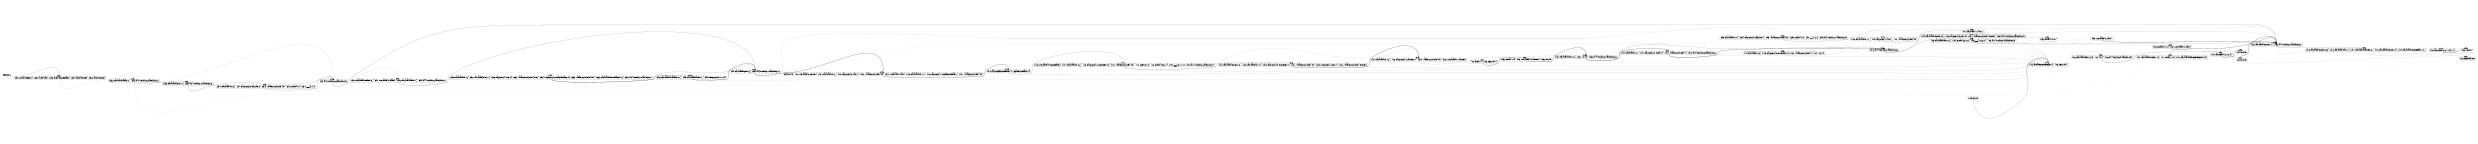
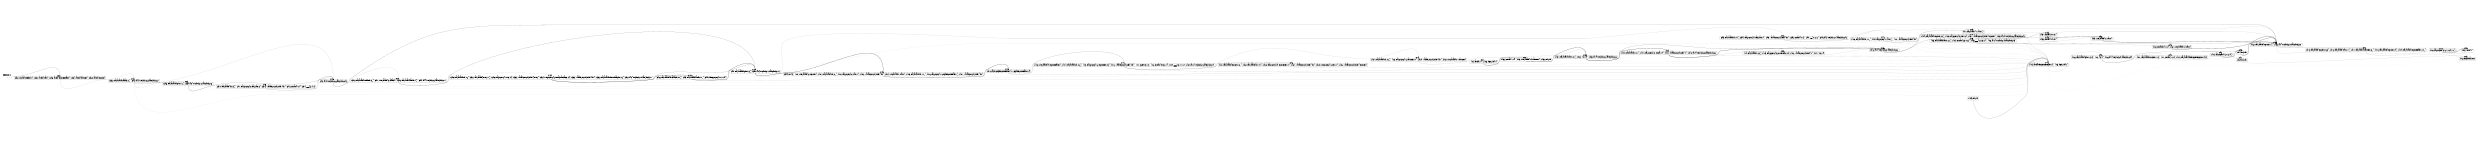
  digraph {
    rankdir=LR
    node [shape=record]
    edge [arrowhead=box headport=n style=solid tailport=s]
    n1 [label=BB_entry513 shape=none]
    n2 [label="{23961: constant[undefined,v1]|23962: vardecl['status']|23963: vardecl['responseHeaders']|23964: vardecl['statusText']|23965: vardecl['responses']}"]
    n3 [label="{23966: read-variable['callback',v2,-]|23967: if[v2](true-block:8165,false-block:8167)}"]
    n4 [label="{23975: if[v2](true-block:8168,false-block:8193)}"]
    n5 [label="{23968: read-variable['isAbort',v2,-]|23969: if[v2](true-block:8167,false-block:8166)}"]
    n6 [label="{24064: catch[firefoxAccessException,v2]|24065: begin-with[v2]}"]
    n7 [label="{23976: read-variable['undefined',v3,-]|23977: write-variable[v3,'callback']*|23978: read-variable['handle',v4,-]|23979: if[v4](true-block:8169,false-block:8171)}"]
    n8 [label="{24062: read-variable['responses',v4,-]|24063: if[v4](true-block:8200,false-block:8202)}"]
    n9 [label="{23970: read-variable['xhr',v5,-]|23971: read-property[v5,'readyState',v3]|23972: \<variable-non-null-undef\>['xhr']|23973: constant[4.0,v4]|23974: ===[v3,v4,v2]}"]
    n10 [label="{24082: exceptional-return}"]
    n11 [label="{24066: read-variable['isAbort',v5,v3]|24067: ![v5,v4]|24068: if[v4](true-block:8197,false-block:8199)}"]
    n12 [label="{23980: read-variable['xhr',v6,-]|23981: read-variable['jQuery',v7,-]|23982: read-property[v7,'noop',v5]|23983: \<variable-non-null-undef\>['jQuery']|23984: write-property[v6,'onreadystatechange',v5]|23985: \<variable-non-null-undef\>['xhr']*|23986: read-variable['xhrOnUnloadAbort',v8,-]|23987: if[v8](true-block:8170,false-block:8171)}"]
    n13 [label="{23991: read-variable['isAbort',v5,-]|23992: if[v5](true-block:8172,false-block:8173)}"]
    n14 [label="{24075: read-variable['complete',v6,v5]|24076: read-variable['status',v7,-]|24077: read-variable['statusText',v8,-]|24078: read-variable['responses',v9,-]|24079: read-variable['responseHeaders',v10,-]}"]
    n15 [label="{24081: return[v1]}"]
    n16 [label="{24070: read-variable['complete',v7,v6]|24071: constant[-1.0,v8]|24072: read-variable['firefoxAccessException',v9,v3]}"]
    n17 [label="{24074: end-with}"]
    n18 [label="{24069: end-with}"]
    n19 [label="{23988: read-variable['xhrCallbacks',v10,-]|23989: read-variable['handle',v11,-]|23990: delete-property[v10,v11,v9]*}"]
    n20 [label="{23993: read-variable['xhr',v9,-]|23994: read-property[v9,'readyState',v7]|23995: \<variable-non-null-undef\>['xhr']|23996: constant[4.0,v8]|23997: !==[v7,v8,v6]|23998: if[v6](true-block:8174,false-block:8193)}"]
    n21 [label="{23999: new[v6]|24000: write-variable[v6,'responses']*|24001: read-variable['xhr',v8,-]|24002: read-property[v8,'status',v7]|24003: \<variable-non-null-undef\>['xhr']|24004: write-variable[v7,'status']*|24005: read-variable['xhr',v11,-]|24006: read-property[v11,'getAllResponseHeaders',-]|24007: \<variable-non-null-undef\>['xhr']}"]
    n22 [label="{24080: call-complete [v5,v6,v7,v8,v9,v10,-]*}"]
    n23 [label="{24008: read-variable['xhr',v11,-]|24009: read-property[v11,'abort',-]|24010: \<variable-non-null-undef\>['xhr']}"]
    n24 [label="{24012: call-xhr.getAllResponseHeaders [v11,'getAllResponseHeaders',v9]}"]
    n25 [label="{24011: call-xhr.abort [v11,'abort',-]*}"]
    n26 [label="{24013: write-variable[v9,'responseHeaders']*|24014: read-variable['xhr',v16,-]|24015: read-property[v16,'responseText',v15]|24016: \<variable-non-null-undef\>['xhr']|24017: typeof[v15,v13]|24018: constant[\"string\",v14]|24019: ===[v13,v14,v12]|24020: if[v12](true-block:8178,false-block:8179)}"]
    n27 [label="{24021: read-variable['responses',v18,-]|24022: read-variable['xhr',v19,-]|24023: read-property[v19,'responseText',v17]|24024: \<variable-non-null-undef\>['xhr']|24025: write-property[v18,'text',v17]|24026: \<variable-non-null-undef\>['responses']*}"]
    n28 [label="{24027: read-variable['xhr',v18,-]|24028: read-property[v18,'statusText',v17]|24029: \<variable-non-null-undef\>['xhr']|24030: write-variable[v17,'statusText']*}"]
    n29 [label="{24031: read-variable['status',v20,-]|24032: ![v20,v19]|24033: if[v19](true-block:8184,false-block:8186)}"]
    n30 [label="{24034: catch[e,v17]|24035: begin-with[v17]}"]
    n31 [label="{24048: if[v19](true-block:8187,false-block:8188)}"]
    n32 [label="{24040: read-variable['s',v21,-]|24041: read-property[v21,'isLocal',v19]|24042: \<variable-non-null-undef\>['s']|24043: if[v19](true-block:8185,false-block:8186)}"]
    n33 [label="{24036: constant[\"\",v19]|24037: write-variable[v19,'statusText']*|24038: end-with}"]
    n34 [label="{24049: read-variable['responses',v23,-]|24050: read-property[v23,'text',v22]|24051: \<variable-non-null-undef\>['responses']|24052: if[v22](true-block:8189,false-block:8190)}"]
    n35 [label="{24053: read-variable['status',v22,-]|24054: constant[1223.0,v23]|24055: ===[v22,v23,v21]|24056: if[v21](true-block:8192,false-block:8193)}"]
    n36 [label="{24044: read-variable['s',v23,-]|24045: read-property[v23,'crossDomain',v22]|24046: \<variable-non-null-undef\>['s']|24047: ![v22,v19]}"]
+   n37 [label="{24057: constant[200.0,v21]}"]
    n38 [label="{24058: constant[404.0,v21]}"]
    n39 [label="{24060: constant[204.0,v24]|24061: write-variable[v24,'status']*}"]
    n40 [label="{24039: end-with}"]
    n41 [label="{24059: write-variable[v21,'status']*}"]
    n42 [label="{24073: call-complete [v6,v7,v8,v9,-]*}"]
    n1 -> n2 [headlabel="    8163"]
    n2 -> n3 [headlabel="      8164" style=dashed]
    n3 -> n4 [headlabel="      8167" style=dashed]
    n3 -> n5 [arrowhead=diamond headlabel="      8165"]
    n3 -> n6 [color=gray headlabel="      8194"]
    n4 -> n7 [arrowhead=diamond headlabel="      8168" style=dashed]
    n4 -> n8 [arrowhead=diamond headlabel="      8193"]
    n5 -> n4
    n5 -> n6 [color=gray style=dashed]
    n5 -> n9 [arrowhead=diamond headlabel="      8166" style=dashed]
    n6 -> n10 [color=gray style=dashed]
    n6 -> n11 [headlabel="      8195" style=dashed]
    n7 -> n6 [color=gray]
    n7 -> n12 [arrowhead=diamond headlabel="      8169" style=dashed]
    n7 -> n13 [headlabel="      8171"]
    n8 -> n10 [arrowhead=diamond color=gray headlabel="      8203" style=bold]
    n8 -> n14 [arrowhead=diamond headlabel="      8200"]
    n8 -> n15 [color=gray headlabel="      8202"]
    n9 -> n4
    n9 -> n6 [color=gray style=dashed]
    n11 -> n16 [arrowhead=diamond headlabel="      8197" style=dashed]
    n11 -> n17 [headlabel="      8199"]
    n11 -> n18 [color=gray headlabel="      8196" style=dashed]
    n12 -> n6 [color=gray style=dashed]
    n12 -> n13
    n12 -> n19 [arrowhead=diamond headlabel="      8170" style=bold]
    n13 -> n6 [arrowhead=diamond color=gray]
    n13 -> n20 [headlabel="      8172" style=dashed]
    n13 -> n21 [arrowhead=diamond headlabel="      8173" style=bold]
    n14 -> n10 [arrowhead=diamond color=gray]
    n14 -> n22 [arrowhead=diamond headlabel="      8201" style=dashed]
    n16 -> n18 [arrowhead=diamond color=gray]
    n16 -> n42 [arrowhead=diamond headlabel="      8198" style=dashed]
    n17 -> n8 [style=bold]
    n18 -> n10 [arrowhead=diamond style=dashed]
    n19 -> n6 [color=gray style=bold]
    n19 -> n13 [arrowhead=diamond style=bold]
    n20 -> n6 [color=gray]
    n20 -> n8 [style=dashed]
    n20 -> n23 [arrowhead=diamond headlabel="      8174" style=dashed]
    n21 -> n6 [color=gray]
    n21 -> n24 [headlabel="      8176" style=bold]
    n22 -> n10 [color=gray style=bold]
    n22 -> n15 [style=bold]
    n23 -> n6 [color=gray]
    n23 -> n25 [headlabel="      8175"]
    n24 -> n6 [color=gray style=bold]
    n24 -> n26 [arrowhead=diamond headlabel="      8177"]
    n25 -> n6 [color=gray style=bold]
    n25 -> n8 [arrowhead=diamond style=dashed]
    n26 -> n6 [arrowhead=diamond color=gray style=bold]
    n26 -> n27 [arrowhead=diamond headlabel="      8178"]
    n26 -> n28 [headlabel="      8179" style=dashed]
    n27 -> n6 [color=gray style=bold]
-   n27 -> n28 [arrowhead=diamond style=bold]
    n28 -> n29 [arrowhead=diamond headlabel="      8180" style=dashed]
    n28 -> n30 [color=gray headlabel="      8181"]
    n29 -> n6 [arrowhead=diamond color=gray]
    n29 -> n31 [headlabel="      8186"]
    n29 -> n32 [arrowhead=diamond headlabel="      8184" style=bold]
    n30 -> n6 [color=gray]
    n30 -> n33 [arrowhead=diamond headlabel="      8182" style=bold]
    n31 -> n34 [arrowhead=diamond headlabel="      8187"]
    n31 -> n35 [arrowhead=diamond headlabel="      8188"]
    n32 -> n6 [arrowhead=diamond color=gray style=bold]
    n32 -> n31 [style=bold]
    n32 -> n36 [arrowhead=diamond headlabel="      8185" style=dashed]
    n33 -> n29 [style=bold]
    n34 -> n6 [color=gray style=dashed]
+   n34 -> n37 [headlabel="      8189"]
    n34 -> n38 [headlabel="      8190"]
    n35 -> n6 [color=gray]
    n35 -> n8 [arrowhead=diamond]
    n35 -> n39 [arrowhead=diamond headlabel="      8192" style=dashed]
    n36 -> n6 [color=gray style=dashed]
    n36 -> n31 [style=dashed]
+   n37 -> n41 [headlabel="      8191" style=bold]
    n38 -> n41 [arrowhead=diamond style=dashed]
    n39 -> n8 [style=bold]
    n40 -> n6
    n41 -> n8 [style=bold]
    n42 -> n17 [style=bold]
    n42 -> n18 [arrowhead=diamond color=gray]
  }
